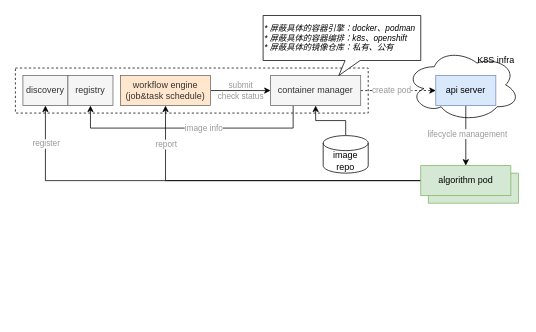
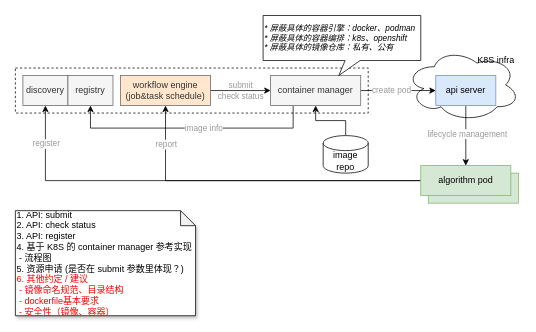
  <mxCell id="0" />
  <mxCell id="1" parent="0" />
  <mxCell id="2" value="" style="rounded=0;whiteSpace=wrap;html=1;shadow=0;labelBackgroundColor=none;fontSize=11;fontColor=#999999;fillColor=#FFFFFF;dashed=1;" parent="1" vertex="1"><mxGeometry x="20" y="90" width="470" height="60" as="geometry" /></mxCell>
  <mxCell id="3" value="" style="ellipse;shape=cloud;whiteSpace=wrap;html=1;shadow=0;labelBackgroundColor=none;fontColor=#999999;" parent="1" vertex="1"><mxGeometry x="540" y="64" width="152" height="97" as="geometry" /></mxCell>
  <mxCell id="4" value="" style="rounded=0;whiteSpace=wrap;html=1;fillColor=#d5e8d4;strokeColor=#82b366;" parent="1" vertex="1"><mxGeometry x="570" y="230" width="120" height="40" as="geometry" /></mxCell>
  <mxCell id="5" style="edgeStyle=orthogonalEdgeStyle;rounded=0;orthogonalLoop=1;jettySize=auto;html=1;exitX=1;exitY=0.5;exitDx=0;exitDy=0;entryX=0;entryY=0.5;entryDx=0;entryDy=0;" parent="1" source="6" target="11" edge="1"><mxGeometry relative="1" as="geometry" /></mxCell>
  <mxCell id="6" value="workflow engine&lt;br&gt;(job&amp;amp;task schedule)" style="rounded=0;whiteSpace=wrap;html=1;fillColor=#ffe6cc;strokeColor=#666666;fontColor=#333333;" parent="1" vertex="1"><mxGeometry x="160" y="100" width="120" height="40" as="geometry" /></mxCell>
- <mxCell id="7" style="edgeStyle=none;rounded=0;orthogonalLoop=1;jettySize=auto;html=1;exitX=1;exitY=0.5;exitDx=0;exitDy=0;entryX=0;entryY=0.5;entryDx=0;entryDy=0;startArrow=none;startFill=0;dashed=1;" parent="1" source="11" target="16" edge="1"><mxGeometry relative="1" as="geometry" /></mxCell>
+ <mxCell id="7" style="edgeStyle=none;rounded=0;orthogonalLoop=1;jettySize=auto;html=1;exitX=1;exitY=0.5;exitDx=0;exitDy=0;entryX=0;entryY=0.5;entryDx=0;entryDy=0;startArrow=none;startFill=0;" parent="1" source="11" target="16" edge="1"><mxGeometry relative="1" as="geometry" /></mxCell>
  <mxCell id="8" value="create pod" style="edgeLabel;html=1;align=center;verticalAlign=middle;resizable=0;points=[];fontColor=#999999;" parent="7" vertex="1" connectable="0"><mxGeometry x="-0.425" relative="1" as="geometry"><mxPoint x="11" y="-1" as="offset" /></mxGeometry></mxCell>
  <mxCell id="9" style="edgeStyle=orthogonalEdgeStyle;rounded=0;orthogonalLoop=1;jettySize=auto;html=1;exitX=0.25;exitY=1;exitDx=0;exitDy=0;entryX=0.5;entryY=1;entryDx=0;entryDy=0;fontSize=11;fontColor=#999999;startArrow=none;startFill=0;" parent="1" source="11" target="28" edge="1"><mxGeometry relative="1" as="geometry"><Array as="points"><mxPoint x="390" y="170" /><mxPoint x="120" y="170" /></Array></mxGeometry></mxCell>
  <mxCell id="10" value="image info" style="edgeLabel;html=1;align=center;verticalAlign=middle;resizable=0;points=[];fontSize=11;fontColor=#999999;" parent="9" vertex="1" connectable="0"><mxGeometry x="-0.091" relative="1" as="geometry"><mxPoint as="offset" /></mxGeometry></mxCell>
  <mxCell id="11" value="container manager" style="rounded=0;whiteSpace=wrap;html=1;fillColor=#f5f5f5;strokeColor=#666666;fontColor=#333333;" parent="1" vertex="1"><mxGeometry x="360" y="100" width="120" height="40" as="geometry" /></mxCell>
  <mxCell id="12" style="edgeStyle=orthogonalEdgeStyle;rounded=0;orthogonalLoop=1;jettySize=auto;html=1;exitX=0.5;exitY=0;exitDx=0;exitDy=0;exitPerimeter=0;entryX=0.5;entryY=1;entryDx=0;entryDy=0;startArrow=none;startFill=0;" parent="1" source="13" target="11" edge="1"><mxGeometry relative="1" as="geometry" /></mxCell>
  <mxCell id="13" value="image&lt;br&gt;repo" style="shape=cylinder3;whiteSpace=wrap;html=1;boundedLbl=1;backgroundOutline=1;size=10;" parent="1" vertex="1"><mxGeometry x="430" y="180" width="60" height="50" as="geometry" /></mxCell>
  <mxCell id="14" style="edgeStyle=none;rounded=0;orthogonalLoop=1;jettySize=auto;html=1;exitX=0.5;exitY=1;exitDx=0;exitDy=0;startArrow=none;startFill=0;" parent="1" source="16" target="21" edge="1"><mxGeometry relative="1" as="geometry" /></mxCell>
  <mxCell id="15" value="lifecycle management" style="edgeLabel;html=1;align=center;verticalAlign=middle;resizable=0;points=[];fontColor=#999999;" parent="14" vertex="1" connectable="0"><mxGeometry x="-0.075" y="1" relative="1" as="geometry"><mxPoint as="offset" /></mxGeometry></mxCell>
  <mxCell id="16" value="api server" style="rounded=0;whiteSpace=wrap;html=1;fillColor=#dae8fc;strokeColor=#6c8ebf;" parent="1" vertex="1"><mxGeometry x="580" y="100" width="80" height="40" as="geometry" /></mxCell>
  <mxCell id="17" style="edgeStyle=orthogonalEdgeStyle;rounded=0;orthogonalLoop=1;jettySize=auto;html=1;exitX=0;exitY=0.5;exitDx=0;exitDy=0;entryX=0.5;entryY=1;entryDx=0;entryDy=0;startArrow=none;startFill=0;" parent="1" source="21" target="27" edge="1"><mxGeometry relative="1" as="geometry" /></mxCell>
  <mxCell id="18" value="register" style="edgeLabel;html=1;align=center;verticalAlign=middle;resizable=0;points=[];fontColor=#999999;" parent="17" vertex="1" connectable="0"><mxGeometry x="0.214" relative="1" as="geometry"><mxPoint x="-136" y="-50" as="offset" /></mxGeometry></mxCell>
  <mxCell id="19" style="edgeStyle=orthogonalEdgeStyle;rounded=0;orthogonalLoop=1;jettySize=auto;html=1;exitX=0;exitY=0.5;exitDx=0;exitDy=0;fontSize=11;fontColor=#000000;startArrow=none;startFill=0;" parent="1" source="21" target="6" edge="1"><mxGeometry relative="1" as="geometry" /></mxCell>
  <mxCell id="20" value="report" style="edgeLabel;html=1;align=center;verticalAlign=middle;resizable=0;points=[];fontSize=11;fontColor=#999999;" parent="19" vertex="1" connectable="0"><mxGeometry x="0.764" relative="1" as="geometry"><mxPoint y="-1" as="offset" /></mxGeometry></mxCell>
  <mxCell id="21" value="algorithm pod" style="rounded=0;whiteSpace=wrap;html=1;fillColor=#d5e8d4;strokeColor=#82b366;" parent="1" vertex="1"><mxGeometry x="560" y="220" width="120" height="40" as="geometry" /></mxCell>
+ <mxCell id="22" value="1. API: submit&lt;br&gt;2. API: check status&lt;br&gt;3. API: register&lt;br&gt;4. 基于 K8S 的 container manager 参考实现&lt;br&gt;&amp;nbsp;- 流程图&lt;br&gt;5. 资源申请 (是否在 submit 参数里体现？)&lt;br&gt;&lt;font color=&quot;#ff0000&quot;&gt;6. 其他约定 / 建议&lt;br&gt;&amp;nbsp;- 镜像命名规范、目录结构&lt;br&gt;&amp;nbsp;- dockerfile基本要求&lt;br&gt;&amp;nbsp;- 安全性（镜像、容器）&lt;/font&gt;" style="shape=note;whiteSpace=wrap;html=1;backgroundOutline=1;darkOpacity=0.05;size=20;align=left;labelBackgroundColor=none;shadow=1;" parent="1" vertex="1"><mxGeometry x="20" y="280" width="240" height="140" as="geometry" /></mxCell>
  <mxCell id="23" value="K8S infra" style="text;html=1;align=center;verticalAlign=middle;resizable=0;points=[];autosize=1;strokeColor=none;fillColor=none;fontColor=#000000;" parent="1" vertex="1"><mxGeometry x="630" y="70" width="60" height="20" as="geometry" /></mxCell>
  <mxCell id="24" value="submit" style="text;html=1;align=center;verticalAlign=middle;resizable=0;points=[];autosize=1;strokeColor=none;fillColor=none;fontColor=#999999;fontSize=11;" parent="1" vertex="1"><mxGeometry x="295" y="102.5" width="50" height="20" as="geometry" /></mxCell>
  <mxCell id="25" value="check status" style="text;html=1;align=center;verticalAlign=middle;resizable=0;points=[];autosize=1;strokeColor=none;fillColor=none;fontColor=#999999;fontSize=11;" parent="1" vertex="1"><mxGeometry x="280" y="118" width="80" height="20" as="geometry" /></mxCell>
  <mxCell id="26" value="* 屏蔽具体的容器引擎：docker、podman&lt;br&gt;* 屏蔽具体的容器编排：k8s、openshift&lt;br&gt;* 屏蔽具体的镜像仓库：私有、公有" style="shape=callout;whiteSpace=wrap;html=1;perimeter=calloutPerimeter;shadow=0;labelBackgroundColor=none;fontSize=11;fontColor=#000000;fillColor=#FFFFFF;align=left;size=20;position=0.52;fontStyle=2;position2=0.48;" parent="1" vertex="1"><mxGeometry x="350" y="20" width="210" height="80" as="geometry" /></mxCell>
  <mxCell id="27" value="discovery" style="rounded=0;whiteSpace=wrap;html=1;fillColor=#f5f5f5;strokeColor=#666666;fontColor=#333333;" parent="1" vertex="1"><mxGeometry x="30" y="100" width="60" height="40" as="geometry" /></mxCell>
  <mxCell id="28" value="registry" style="rounded=0;whiteSpace=wrap;html=1;fillColor=#f5f5f5;strokeColor=#666666;fontColor=#333333;" parent="1" vertex="1"><mxGeometry x="90" y="100" width="60" height="40" as="geometry" /></mxCell>
